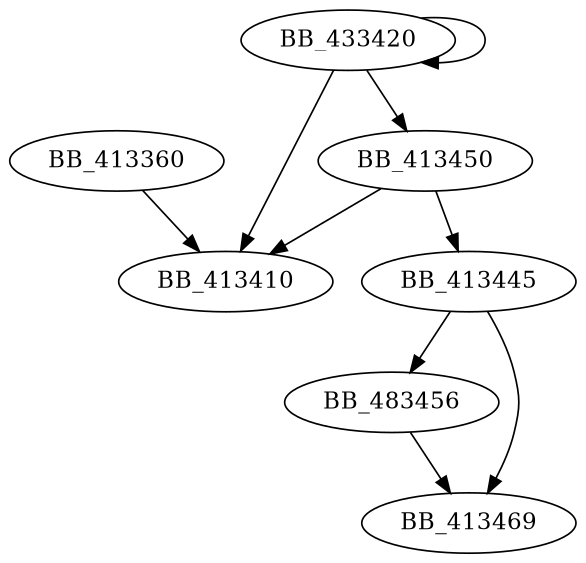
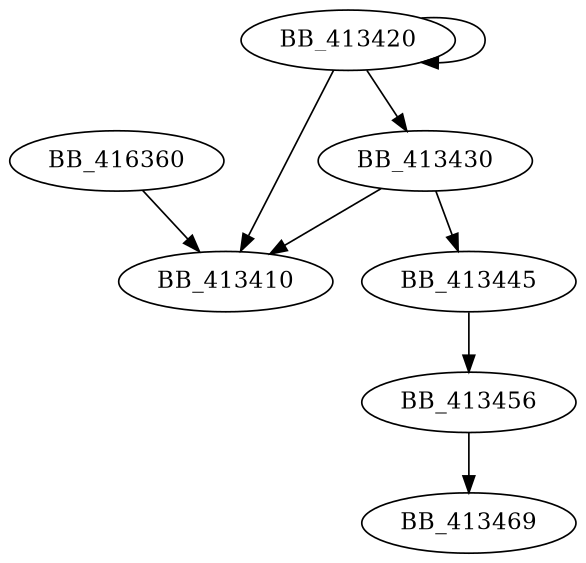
  digraph {
-   BB_413360
+   BB_413360 [label=BB_416360]
    BB_413410
-   BB_413420 [label=BB_433420]
-   BB_413430 [label=BB_413450]
+   BB_413420
+   BB_413430
    BB_413445
-   BB_413456 [label=BB_483456]
+   BB_413456
    BB_413469
    BB_413360 -> BB_413410
    BB_413420 -> BB_413410
    BB_413420 -> BB_413420
    BB_413420 -> BB_413430
    BB_413430 -> BB_413410
    BB_413430 -> BB_413445
    BB_413445 -> BB_413456
-   BB_413445 -> BB_413469
    BB_413456 -> BB_413469
  }
